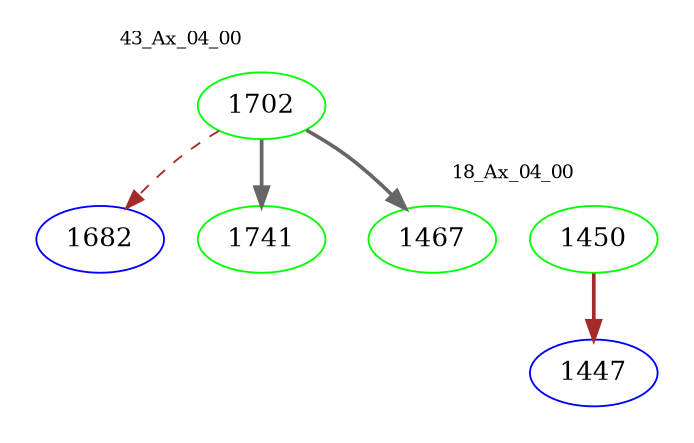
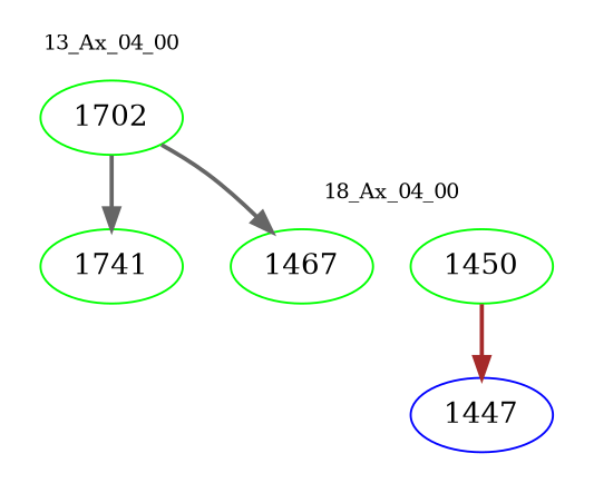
  digraph {
    node [color=green]
    edge [color=brown style=bold]
    n1 [label=1702]
-   n2 [color=blue label=1682]
    n3 [label=1741]
    n4 [label=1450]
    n5 [color=blue label=1447]
    n6 [label=1467]
    subgraph cluster_1 {
      color=white
      fontsize=10
-     label="43_Ax_04_00"
+     label="13_Ax_04_00"
      n1
-     n2
      n3
    }
    subgraph cluster_2 {
      color=white
      fontsize=10
      label="18_Ax_04_00"
      n4
      n5
      n6
    }
-   n1 -> n2 [style=dashed]
    n1 -> n3 [color=gray40]
    n1 -> n6 [color=gray40]
    n4 -> n5
  }
